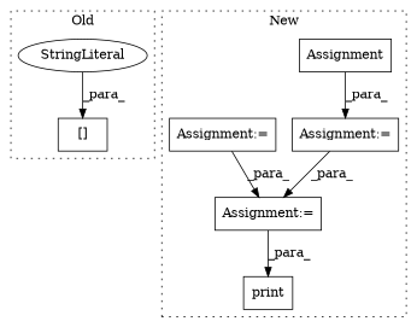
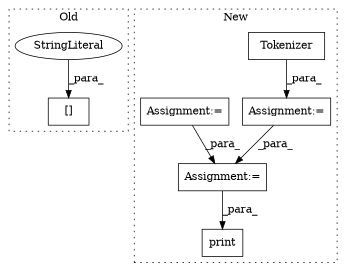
  digraph {
    node [a=7 l=1 shape=box]
    n1 [a=2 l="9,1" label="[]" s="214,230"]
    n2 [a=45 l=7 label=StringLiteral s=223 shape=ellipse]
-   n3 [a=32 l="10,1" label=Assignment s="497,532"]
+   n3 [a=32 l="10,1" label=Tokenizer s="497,532"]
    n4 [a=32 l="6,1" label=print s="895,945"]
    n5 [label="Assignment:=" s=723]
    n6 [label="Assignment:=" s=860]
    n7 [label="Assignment:=" s=496]
    subgraph cluster_1 {
      label=Old
      style=dotted
      n1
      n2
    }
    subgraph cluster_2 {
      label=New
      style=dotted
      n3
      n4
      n5
      n6
      n7
    }
    n2 -> n1 [label=_para_]
    n3 -> n7 [label=_para_]
    n5 -> n6 [label=_para_]
    n6 -> n4 [label=_para_]
    n7 -> n6 [label=_para_]
  }
